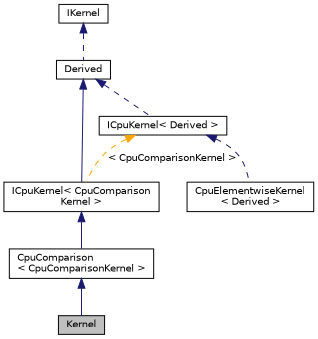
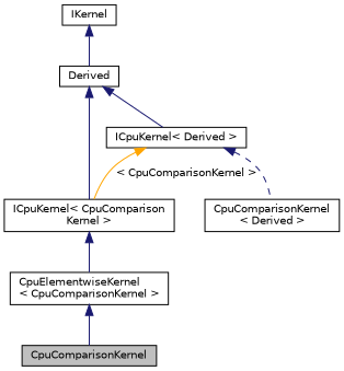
  digraph {
    node [color=black fillcolor=white fontname=Helvetica fontsize=10 shape=record style=filled]
    edge [color=midnightblue dir=back fontname=Helvetica fontsize=10 labelfontname=Helvetica labelfontsize=10 style=solid]
-   n1 [fillcolor=grey75 fontcolor=black height=0.2 label=Kernel width=0.4]
-   n2 [height=0.2 label="CpuComparison\l\< CpuComparisonKernel \>" width=0.4]
+   n1 [fillcolor=grey75 fontcolor=black height=0.2 label=CpuComparisonKernel width=0.4]
+   n2 [height=0.2 label="CpuElementwiseKernel\l\< CpuComparisonKernel \>" width=0.4]
    n3 [height=0.2 label="ICpuKernel\< CpuComparison\lKernel \>" width=0.4]
    n4 [height=0.2 label=Derived width=0.4]
    n5 [height=0.2 label="ICpuKernel\< Derived \>" width=0.4]
-   n6 [height=0.2 label="CpuElementwiseKernel\l\< Derived \>" width=0.4]
+   n6 [height=0.2 label="CpuComparisonKernel\l\< Derived \>" width=0.4]
    n7 [height=0.2 label=IKernel width=0.4]
    n2 -> n1
    n3 -> n2
    n4 -> n3
-   n4 -> n5 [style=dashed]
-   n5 -> n3 [color=orange label=" \< CpuComparisonKernel \>" style=dashed]
+   n4 -> n5
+   n5 -> n3 [color=orange label=" \< CpuComparisonKernel \>"]
    n5 -> n6 [style=dashed]
-   n7 -> n4 [style=dashed]
+   n7 -> n4
  }
